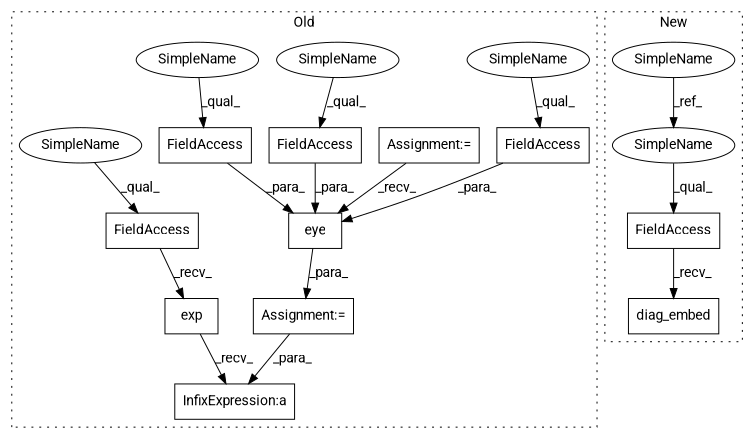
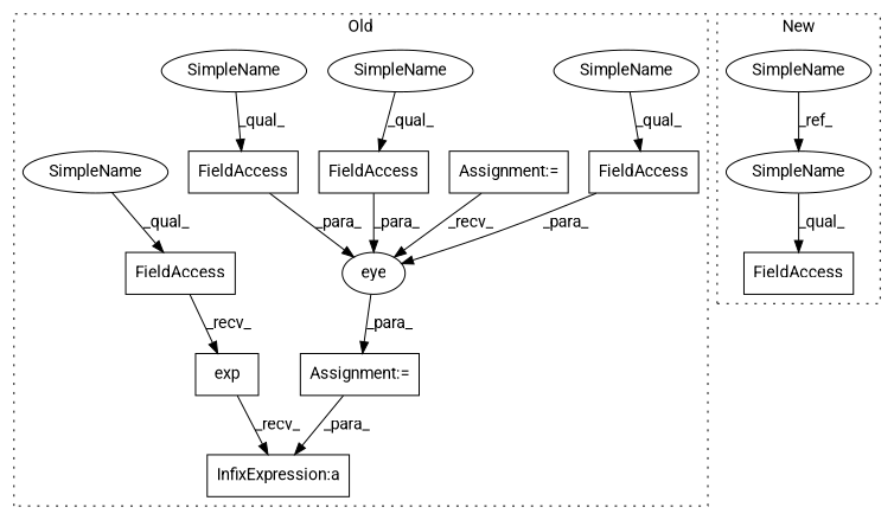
  digraph {
    fontname=Roboto
    node [a=42 fontname=Roboto l=4 s=2065 shape=box]
    edge [fontname=Roboto]
    n1 [a=32 l=5 label=exp s=2095]
    n2 [a=27 l=3 label="InfixExpression:a" s=2100]
-   n3 [a=32 l="4,1" label=eye s="1989,2028"]
+   n3 [a=32 l="4,1" label=eye s="1989,2028" shape=ellipse]
    n4 [a=22 l=29 label=FieldAccess]
    n5 [a=22 l=14 label=FieldAccess s=1993]
    n6 [a=22 l=10 label=FieldAccess s=2008]
    n7 [a=22 l=9 label=FieldAccess s=2019]
    n8 [a=7 l=1 label="Assignment:=" s=1982]
    n9 [a=7 l=5 label="Assignment:=" s=1917]
    n10 [l=3 label=SimpleName s=2008 shape=ellipse]
    n11 [l=3 label=SimpleName s=2019 shape=ellipse]
    n12 [label=SimpleName shape=ellipse]
    n13 [label=SimpleName s=1993 shape=ellipse]
-   n14 [a=32 l=12 label=diag_embed s=1928]
    n15 [a=22 l=25 label=FieldAccess s=1902]
    n16 [label=SimpleName s=1797 shape=ellipse]
    n17 [label=SimpleName s=1902 shape=ellipse]
    subgraph cluster_1 {
      label=Old
      style=dotted
      n1
      n2
      n3
      n4
      n5
      n6
      n7
      n8
      n9
      n10
      n11
      n12
      n13
    }
    subgraph cluster_2 {
      label=New
      style=dotted
-     n14
      n15
      n16
      n17
    }
    n1 -> n2 [label=_recv_]
    n3 -> n8 [label=_para_]
    n4 -> n1 [label=_recv_]
    n5 -> n3 [label=_para_]
    n6 -> n3 [label=_para_]
    n7 -> n3 [label=_para_]
    n8 -> n2 [label=_para_]
    n9 -> n3 [label=_recv_]
    n10 -> n6 [label=_qual_]
    n11 -> n7 [label=_qual_]
    n12 -> n4 [label=_qual_]
    n13 -> n5 [label=_qual_]
-   n15 -> n14 [label=_recv_]
    n16 -> n17 [label=_ref_]
    n17 -> n15 [label=_qual_]
  }
